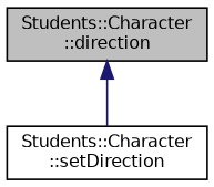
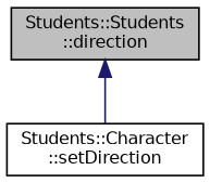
  digraph {
    rankdir=TB
    node [color=black fontname=Helvetica fontsize=10 shape=record style=filled]
-   n1 [fillcolor=grey75 fontcolor=black height=0.2 label="Students::Character\l::direction" width=0.4]
+   n1 [fillcolor=grey75 fontcolor=black height=0.2 label="Students::Students\l::direction" width=0.4]
    n2 [fillcolor=white height=0.2 label="Students::Character\l::setDirection" width=0.4]
    n1 -> n2 [color=midnightblue dir=back fontname=Helvetica fontsize=10 labelfontname=Helvetica labelfontsize=10 style=solid]
  }
